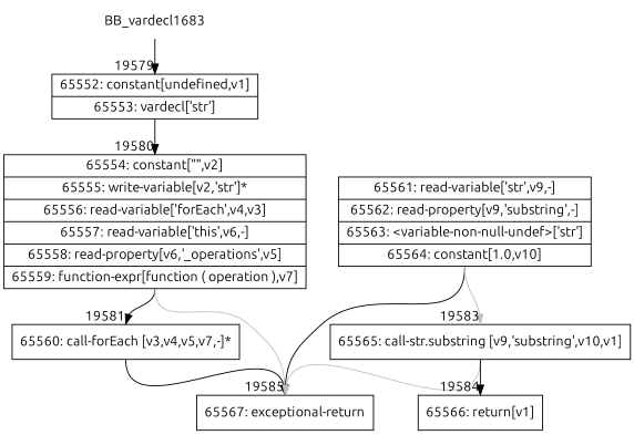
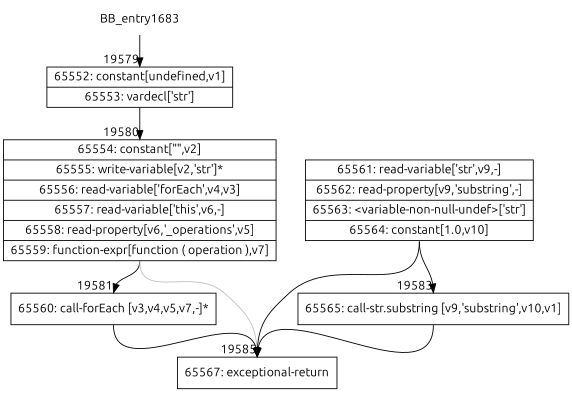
  digraph {
    fontname=Ubuntu
    rankdir=TD
    node [fontname=Ubuntu shape=record]
    edge [fontname=Ubuntu headport=n tailport=s]
-   BB_entry1683 [shape=none label=BB_vardecl1683]
+   BB_entry1683 [shape=none]
    n2 [label="{65552: constant[undefined,v1]|65553: vardecl['str']}"]
    n3 [label="{65554: constant[\"\",v2]|65555: write-variable[v2,'str']*|65556: read-variable['forEach',v4,v3]|65557: read-variable['this',v6,-]|65558: read-property[v6,'_operations',v5]|65559: function-expr[function ( operation ),v7]}"]
    n4 [label="{65560: call-forEach [v3,v4,v5,v7,-]*}"]
    n5 [label="{65567: exceptional-return}"]
    n6 [label="{65561: read-variable['str',v9,-]|65562: read-property[v9,'substring',-]|65563: \<variable-non-null-undef\>['str']|65564: constant[1.0,v10]}"]
    n7 [label="{65565: call-str.substring [v9,'substring',v10,v1]}"]
-   n8 [label="{65566: return[v1]}"]
    BB_entry1683 -> n2 [headlabel="    19579"]
    n2 -> n3 [headlabel="      19580"]
    n3 -> n4 [headlabel="      19581"]
    n3 -> n5 [color=gray headlabel="      19585"]
    n4 -> n5 [color=black]
    n6 -> n5 [color=black]
-   n6 -> n7 [headlabel="      19583" color=gray]
-   n7 -> n5 [color=gray]
-   n7 -> n8 [headlabel="      19584"]
+   n6 -> n7 [headlabel="      19583"]
+   n7 -> n5 [color=black]
  }
